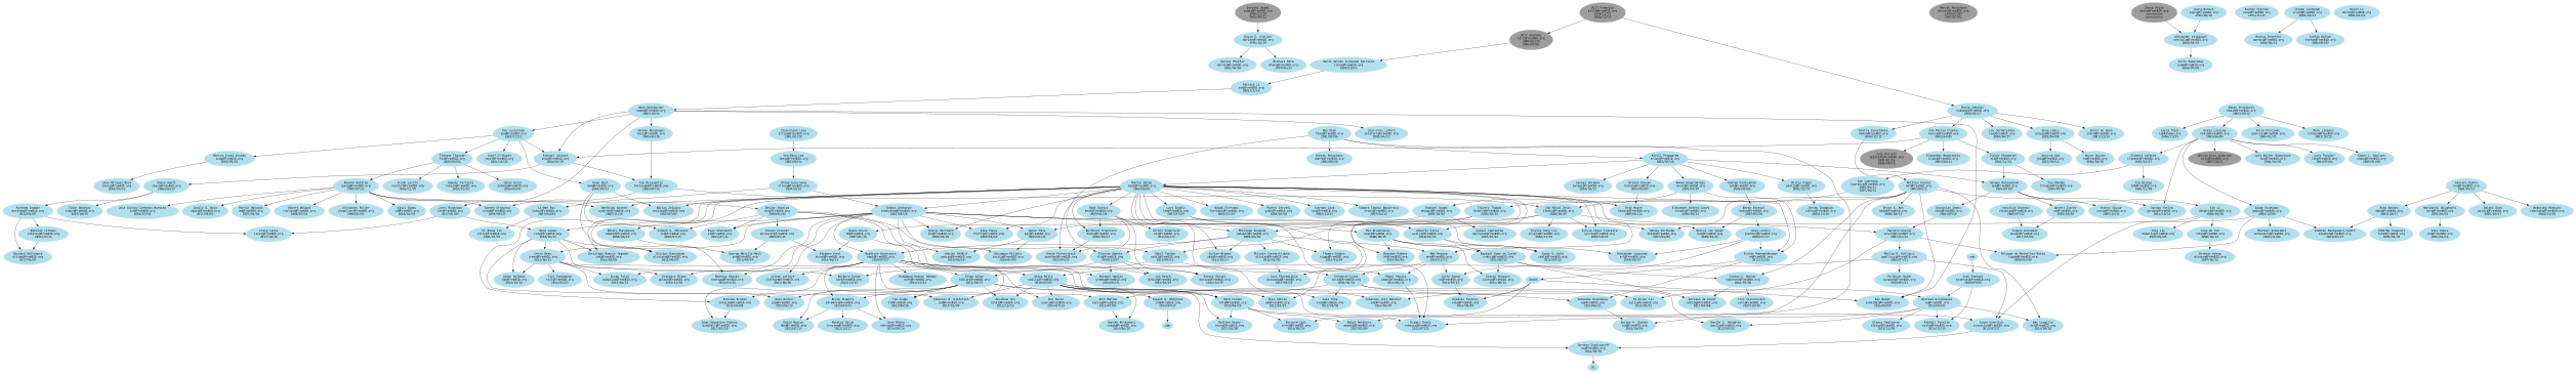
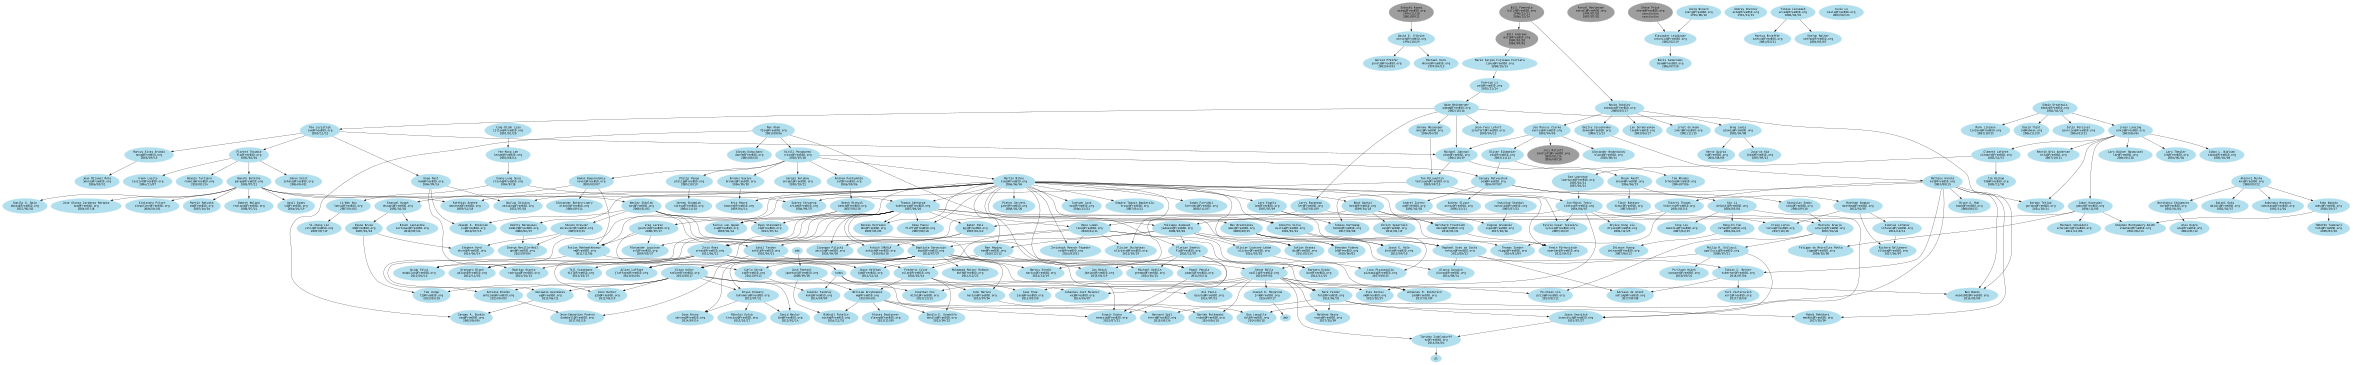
  digraph {
    fontname="JetBrains Mono"
    node [bgcolor=black color=lightblue2 fontname="JetBrains Mono" style=filled]
    edge [fontname="JetBrains Mono"]
    n1 [color=grey62 label="Satoshi Asami\nasami@FreeBSD.org\n1994/11/18\n2001/09/11"]
    n2 [label="David E. O'Brien\nobrien@FreeBSD.org\n1996/10/29"]
    n3 [label="Gerald Pfeifer\ngerald@FreeBSD.org\n2002/04/03"]
    n4 [label="Michael Haro\nmharo@FreeBSD.org\n1999/04/13"]
    n5 [color=grey62 label="Bill Fumerola\nbillf@FreeBSD.org\n1998/11/11\n2006/12/14"]
    n6 [color=grey62 label="Will Andrews\nwill@FreeBSD.org\n2000/03/20\n2006/09/01"]
    n7 [label="Maxim Sobolev\nsobomax@FreeBSD.org\n2000/05/17"]
    n8 [label="Mario Sergio Fujikawa Ferriera\nlioux@FreeBSD.org\n2000/10/14"]
    n9 [label="Dmitry Sivachenko\ndemon@FreeBSD.org\n2000/11/13"]
    n10 [label="Greg Lewis\nglewis@FreeBSD.org\n2002/04/08"]
    n11 [label="Lev Serebryakov\nlev@FreeBSD.org\n2003/06/17"]
    n12 [label="Joe Marcus Clarke\nmarcus@FreeBSD.org\n2002/04/05"]
    n13 [label="Ernst de Haan\nznerd@FreeBSD.org\n2001/11/15"]
    n14 [color=grey62 label="Juli Mallett\njmallett@FreeBSD.org\n2003/01/16\n2006/08/10"]
    n15 [color=grey62 label="Marcel Moolenaar\nmarcel@FreeBSD.org\n1999/07/03\n2007/07/01"]
    n16 [color=grey62 label="Steve Price\nsteve@FreeBSD.org\nxxxx/xx/xx\nxxxx/xx/xx"]
    n17 [label="Alexander Leidinger\nnetchild@FreeBSD.org\n2002/03/19"]
    n18 [label="Boris Samorodov\nbsam@FreeBSD.org\n2006/07/20"]
    n19 [label="Patrick Li\npat@FreeBSD.org\n2001/11/14"]
    n20 [label="Andrey Chernov\nache@FreeBSD.org\n1994/11/15"]
    n21 [label="Jose Alonso Cardenas Marquez\nacm@FreeBSD.org\n2006/07/18"]
    n22 [label="Adam Weinberger\nadamw@FreeBSD.org\n2002/10/16"]
    n23 [label="Michael Johnson\nahze@FreeBSD.org\n2004/10/29"]
    n24 [label="Jean-Yves Lefort\njylefort@FreeBSD.org\n2005/04/12"]
    n25 [label="Larry Rosenman\nler@FreeBSD.org\n2017/01/09"]
    n26 [label="Jeremy Messenger\nmezz@FreeBSD.org\n2004/04/30"]
    n27 [label="Pav Lucistnik\npav@FreeBSD.org\n2003/11/12"]
    n28 [label="Ben Woods\nwoodsb02@FreeBSD.org\n2016/05/09"]
    n29 [label="Shaun Amott\nshaun@FreeBSD.org\n2006/06/19"]
    n30 [label="Tom McLaughlin\ntmclaugh@FreeBSD.org\n2005/09/15"]
    n31 [label="Craig Leres\nleres@FreeBSD.org\n2017/10/10"]
    n32 [label="Rene Ladan\nrene@FreeBSD.org\n2010/04/11"]
    n33 [label="Florent Thoumie\nflz@FreeBSD.org\n2005/03/01"]
-   n34 [label="Josef El-Rayes\njosef@FreeBSD.org\n2004/12/20"]
    n35 [label="Koop Mast\nkwm@FreeBSD.org\n2004/09/14"]
    n36 [label="Marcus Alves Grando\nmnag@FreeBSD.org\n2005/09/15"]
    n37 [label="Adriaan de Groot\nadridg@FreeBSD.org\n2017/09/08"]
    n38 [label="Matthew Seaman\nmatthew@FreeBSD.org\n2012/02/07"]
    n39 [label="Timur Bakeyev\ntimur@FreeBSD.org\n2007/06/07"]
    n40 [label="Soeren Straarup\nxride@FreeBSD.org\n2006/09/27"]
    n41 [label="Ion-Mihai Tetcu\nitetcu@FreeBSD.org\n2006/06/07"]
    n42 [label="Alex Kozlov\nak@FreeBSD.org\n2012/02/29"]
    n43 [label="Alex Dupre\nale@FreeBSD.org\n2004/01/12"]
    n44 [label="Alejandro Pulver\nalepulver@FreeBSD.org\n2006/04/01"]
    n45 [label="Alexander Botero-Lowry\nalexbl@FreeBSD.org\n2006/09/11"]
    n46 [label="Alexey Degtyarev\nalexey@FreeBSD.org\n2013/11/09"]
    n47 [label="Alonso Schaich\nalonso@FreeBSD.org\n2014/08/14"]
    n48 [label="Dmitry Marakasov\namdmi3@FreeBSD.org\n2008/06/19"]
    n49 [label="George Neville-Neil\ngnn@FreeBSD.org\n2013/09/04"]
    n50 [label="Joseph R. Mingrone\njrm@FreeBSD.org\n2016/09/17"]
    jwb
    n52 [label="Andrey Slusar\nanray@FreeBSD.org\n2005/12/11"]
    n53 [label="Antoine Brodin\nantoine@FreeBSD.org\n2013/04/03"]
    n54 [label="Jean-Sebastien Pedron\ndumbbell@FreeBSD.org\n2017/01/10"]
    n55 [label="Marcelo Araujo\naraujo@FreeBSD.org\n2007/04/26"]
    n56 [label="Felippe de Meirelles Motta\nlippe@FreeBSD.org\n2008/03/08"]
    n57 [label="Po-Chien Lin\npclin@FreeBSD.org\n2013/02/11"]
    n58 [label="Philip M. Gollucci\npgollucci@FreeBSD.org\n2008/07/21"]
    n59 [label="Jason Unovitch\njunovitch@FreeBSD.org\n2015/07/27"]
    n60 [label="Po-Chuan Hsieh\nsunpoet@FreeBSD.org\n2010/09/21"]
    n61 [label="Steve Wills\nswills@FreeBSD.org\n2010/09/03"]
    n62 [label="Tilman Linneweh\narved@FreeBSD.org\n2002/10/15"]
    n63 [label="Markus Brueffer\nmarkus@FreeBSD.org\n2004/02/21"]
    n64 [label="Stefan Walter\nstefan@FreeBSD.org\n2006/05/07"]
    n65 [label="Ashish SHUKLA\nashish@FreeBSD.org\n2010/06/10"]
    n66 [label="Alberto Villa\navilla@FreeBSD.org\n2010/01/24"]
    n67 [label="Jason E. Hale\njhale@FreeBSD.org\n2012/09/10"]
    n68 [label="Raphael Kubo da Costa\nrakuco@FreeBSD.org\n2011/08/22"]
    n69 [label="Tobias C. Berner\ntcberner@FreeBSD.org\n2016/07/06"]
    n70 [label="Alexander Logvinov\navl@FreeBSD.org\n2009/05/27"]
    n71 [label="Andrej Zverev\naz@FreeBSD.org\n2005/10/03"]
    n72 [label="Eugene Grosbein\neugen@FreeBSD.org\n2017/03/04"]
    n73 [label="Baptiste Daroussin\nbapt@FreeBSD.org\n2010/07/27"]
    n74 [label="Bryan Drewery\nbdrewery@FreeBSD.org\n2012/07/31"]
    n75 [label="Muhammad Moinur Rahman\nbofh@FreeBSD.org\n2014/12/23"]
    n76 [label="Eitan Adler\neadler@FreeBSD.org\n2011/08/17"]
    n77 [label="Michael Gmelin\ngrembo@FreeBSD.org\n2014/01/21"]
    n78 [label="Jan Beich\njbeich@FreeBSD.org\n2015/01/19"]
    n79 [label="Julien Laffaye\njlaffaye@FreeBSD.org\n2011/06/06"]
    n80 [label="John Marino\nmarino@FreeBSD.org\n2013/07/04"]
    n81 [label="Marius Strobl\nmarius@FreeBSD.org\n2012/12/29"]
    n82 [label="Rodrigo Osorio\nrodrigo@FreeBSD.org\n2014/01/15"]
    n83 [label="Rui Paulo\nrpaulo@FreeBSD.org\n2014/07/15"]
    n84 [label="Sean Bruno\nsbruno@FreeBSD.org\n2014/09/14"]
    n85 [label="David Naylor\ndbn@FreeBSD.org\n2013/01/14"]
    n86 [label="Mikolaj Golub\ntrociny@FreeBSD.org\n2013/10/17"]
    n87 [label="Glen Barber\ngjb@FreeBSD.org\n2012/06/19"]
    n88 [label="Tom Judge\ntj@FreeBSD.org\n2012/05/28"]
    n89 [label="Jonathan Chu\nmilki@FreeBSD.org\n2013/12/15"]
    n90 [label="Veniamin Gvozdikov\nvg@FreeBSD.org\n2013/06/11"]
    n91 [label="Bartek Rutkowski\nrobak@FreeBSD.org\n2014/06/10"]
    n92 [label="Barbara Guida\nbar@FreeBSD.org\n2012/11/25"]
    n93 [label="Beat Gaetzi\nbeat@FreeBSD.org\n2009/01/28"]
    n94 [label="Bernhard Froehlich\ndecke@FreeBSD.org\n2010/03/21"]
    n95 [label="Armin Pirkovitsch\nsperber@FreeBSD.org\n2012/04/15"]
    n96 [label="Ulrich Spoerlein\nuqs@FreeBSD.org\n2012/01/19"]
    n97 [label="Beech Rintoul\nbeech@FreeBSD.org\n2007/05/30"]
    n98 [label="Greg Larkin\nglarkin@FreeBSD.org\n2008/07/17"]
    n99 [label="Marcus von Appen\nmva@FreeBSD.org\n2009/02/16"]
    n100 [label="Carlo Strub\ncs@FreeBSD.org\n2011/09/13"]
    n101 [label="Ruslan Makhmatkhanov\nrm@FreeBSD.org\n2011/11/06"]
    n102 [label="Brendan Fabeny\nbf@FreeBSD.org\n2010/06/02"]
    n103 [label="Alexander Nedotsukov\nbland@FreeBSD.org\n2003/08/14"]
    n104 [label="Bruce A. Mah\nbmah@FreeBSD.org\n2000/08/23"]
    n105 [label="Bernard Spil\nbrnrd@FreeBSD.org\n2015/05/24"]
-   n106 [label="Henrik Brix Andersen\nbrix@FreeBSD.org\n2007/10/31" fillcolor=grey62]
+   n106 [label="Henrik Brix Andersen\nbrix@FreeBSD.org\n2007/10/31"]
    n107 [label="Brooks Davies\nbrooks@FreeBSD.org\n2004/05/03"]
    n108 [label="Kris Moore\nkmoore@FreeBSD.org\n2009/04/14"]
    n109 [label="Chinsan Huang\nchinsan@FreeBSD.org\n2007/06/12"]
    n110 [label="Clement Laforet\nclement@FreeBSD.org\n2003/12/17"]
    n111 [label="Sam Lawrance\nlawrance@FreeBSD.org\n2005/04/11\n2007/02/21"]
    n112 [label="Tim Bishop\ntdb@FreeBSD.org\n2005/11/30"]
    n113 [label="Cheng-Lung Sung\nclsung@FreeBSD.org\n2004/8/18"]
    n114 [label="Li-Wen Hsu\nlwhsu@FreeBSD.org\n2007/04/03"]
    n115 [label="Thomas Abthorpe\ntabthorpe@FreeBSD.org\n2007/08/20"]
    n116 [label="Yi-Jheng Lin\nyzlin@FreeBSD.org\n2009/07/19"]
    n117 [label="Chris Rees\ncrees@FreeBSD.org\n2011/06/11"]
    n118 [label="Grzegorz Blach\ngblach@FreeBSD.org\n2012/11/03"]
    n119 [label="Guido Falsi\nmadpilot@FreeBSD.org\n2012/04/12"]
    n120 [label="Dennis Herrmann\ndhn@FreeBSD.org\n2009/03/03"]
    n121 [label="Dima Panov\nfluffy@FreeBSD.org\n2009/08/10"]
    n122 [label="Gabor Pali\npgj@FreeBSD.org\n2009/04/12"]
    n123 [label="Giuseppe Pilichi\njacula@FreeBSD.org\n2010/04/05"]
    n124 [label="Philippe Audeoud\njadawin@FreeBSD.org\n2008/03/02"]
    n125 [label="Ryan Steinmetz\nzi@FreeBSD.org\n2011/07/14"]
    n126 [label="Christoph Moench-Tegeder\ncmt@FreeBSD.org\n2016/03/01"]
    n127 [label="Colin Percival\ncperciva@FreeBSD.org\n2006/01/31"]
    n128 [label="Mark Felder\nfeld@FreeBSD.org\n2013/06/25"]
    n129 [label="Jason Helfman\njgh@FreeBSD.org\n2011/12/16"]
    n130 [label="Tijl Coosemans\ntijl@FreeBSD.org\n2013/03/27"]
    n131 [label="Mahdi Mokhtari\nmmokhi@FreeBSD.org\n2017/02/09"]
    n132 [label="Matthew Rezny\nrezny@FreeBSD.org\n2017/01/09"]
    n133 [label="Dominic Fandrey\nkami@FreeBSD.org\n2014/09/09"]
    n134 [label="Frederic Culot\nculot@FreeBSD.org\n2010/10/16"]
    n135 [label="Danilo E. Gondolfo\ndanilo@FreeBSD.org\n2013/09/23"]
    n136 [label="Jase Thew\njase@FreeBSD.org\n2012/05/30"]
    n137 [label="William Grzybowski\nwg@FreeBSD.org\n2013/04/01"]
    n138 [label="Dan Langille\ndvl@FreeBSD.org\n2014/08/10"]
    n139 [label="Mikhail Pchelin\nmisha@FreeBSD.org\n2016/11/15"]
    n140 [label="Rusmir Dusko\nnemysis@FreeBSD.org\n2013/07/31"]
    n141 [label="Daichi Goto\ndaichi@FreeBSD.org\n2002/10/17"]
    n142 [label="Alexey Dokuchaev\ndanfe@FreeBSD.org\n2004/08/20"]
    n143 [label="Diane Bruce\ndb@FreeBSD.org\n2007/01/18"]
    n144 [label="Stephen Hurd\nshurd@FreeBSD.org\n2014/06/14"]
    n145 [label="Danilo G. Baio\ndbaio@FreeBSD.org\n2017/05/03"]
    n146 [label="Xin Li\ndelphij@FreeBSD.org\n2006/05/01"]
    n147 [label="Tong Liu\nnemoliu@FreeBSD.org\n2007/04/25"]
    n148 [label="Rong-En Fan\nrafan@FreeBSD.org\n2006/06/23"]
    n149 [label="Torsten Zuehlsdorff\ntz@FreeBSD.org\n2016/06/04"]
    n150 [label="Mathieu Arnold\nmat@FreeBSD.org\n2003/08/15"]
    n151 [label="Gordon Tetlow\ngordon@FreeBSD.org\n2014/10/14"]
    n152 [label="Tobias Kortkamp\ntobik@FreeBSD.org\n2017/02/08"]
    n153 [label="Thierry Thomas\nthierry@FreeBSD.org\n2004/03/15"]
    n154 [label="Dryice Dong Liu\ndryice@FreeBSD.org\n2006/12/25"]
    n155 [label="Sergey A. Osokin\nosa@FreeBSD.org\n2003/06/04"]
    n156 [label="Edwin Groothuis\nedwin@FreeBSD.org\n2002/10/22"]
    n157 [label="Erwin Lansing\nerwin@FreeBSD.org\n2003/06/04"]
    n158 [label="Mark Linimon\nlinimon@FreeBSD.org\n2003/10/23"]
    n159 [label="David Thiel\nlx@Rahman.org\n2006/11/29"]
    n160 [label="Gabor Kovesdan\ngabor@FreeBSD.org\n2006/12/05"]
    n161 [label="Lars Balker Rasmussen\nlbr@FreeBSD.org\n2006/04/30"]
    n162 [label="Lars Thegler\nlth@FreeBSD.org\n2004/05/04"]
    n163 [label="Simon L. Nielsen\nsimon@FreeBSD.org\n2005/01/08"]
    n164 [label="Emanuel Haupt\nehaupt@FreeBSD.org\n2005/10/03"]
-   n165 [label="Ganael Laplanche\nmartymac@FreeBSD.org\n2010/09/24"]
+   n165 [label="Blach Laplanche\nmartymac@FreeBSD.org\n2010/09/24"]
    n166 [label="Oliver Eikemeier\neik@FreeBSD.org\n2003/11/12"]
    n167 [label="Sergey Matveychuk\nsem@FreeBSD.org\n2004/07/07"]
    n168 [label="Tom Rhodes\ntrhodes@FreeBSD.org\n2004/07/06"]
    n169 [label="Stanislav Sedov\nstas@FreeBSD.org\n2006/09/18"]
    n170 [label="Michael Scheidell\nscheidell@FreeBSD.org\n2011/11/06"]
    n171 [label="Stephen Montgomery-Smith\nstephen@FreeBSD.org\n2011/06/13"]
    n172 [label="Babak Farrokhi\nfarrokhi@FreeBSD.org\n2006/11/07"]
    n173 [label="Max Khon\nfjoe@FreeBSD.org\n2001/08/06"]
    n174 [label="Florian Smeets\nflo@FreeBSD.org\n2010/12/07"]
    n175 [label="Kirill Ponomarew\nkrion@FreeBSD.org\n2003/07/20"]
    n176 [label="Martin Wilke\nmiwi@FreeBSD.org\n2006/06/04"]
    n177 [label="Roman Bogorodskiy\nnovel@FreeBSD.org\n2005/03/07"]
    n178 [label="Philip Paeps\nphilip@FreeBSD.org\n2005/10/19"]
    n179 [label="Andrew Pantyukhin\nsat@FreeBSD.org\n2006/05/06"]
    n180 [label="Sergei Kolobov\nsergei@FreeBSD.org\n2003/10/21"]
    n181 [label="Renato Botelho\ngarga@FreeBSD.org\n2005/07/11"]
    n182 [label="Johan Selst\njohans@FreeBSD.org\n2006/04/01"]
    n183 [label="Frank Laszlo\nlaszlof@FreeBSD.org\n2006/11/07"]
    n184 [label="Romain Tartiere\nromain@FreeBSD.org\n2010/01/24"]
    n185 [label="Matthias Andree\nmandree@FreeBSD.org\n2009/11/18"]
    n186 [label="Martin Matuska\nmm@FreeBSD.org\n2007/04/04"]
    n187 [label="Robert Noland\nrnoland@FreeBSD.org\n2008/07/21"]
    n188 [label="Vasil Dimov\nvd@FreeBSD.org\n2006/01/19"]
    n189 [label="Wesley Shields\nwxs@FreeBSD.org\n2008/01/03"]
    n190 [label="Pietro Cerutti\ngahr@FreeBSD.org\n2008/02/20"]
    n191 [label="Sahil Tandon\nsahil@FreeBSD.org\n2010/04/11"]
    n192 [label="Joseph S. Atkinson\njsa@FreeBSD.org\n2010/07/15"]
    n193 [label="Steven Kreuzer\nskreuzer@FreeBSD.org\n2009/03/25"]
    koobs
    n195 [label="Herve Quiroz\nhq@FreeBSD.org\n2004/08/05"]
    n196 [label="Jung-uk Kim\njkim@FreeBSD.org\n2007/09/12"]
    n197 [label="Ying-Chieh Liao\nijliao@FreeBSD.org\n2001/01/20"]
    n198 [label="Yen-Ming Lee\nleeym@FreeBSD.org\n2002/08/14"]
    n199 [label="Sylvio Cesar Teixeira\nsylvio@FreeBSD.org\n2009/10/29"]
    n200 [label="Olivier Cochard-Labbe\nolivier@FreeBSD.org\n2016/02/02"]
    n201 [label="Thomas Zander\nriggs@FreeBSD.org\n2014/01/09"]
    n202 [label="Sofian Brabez\nsbz@FreeBSD.org\n2011/03/14"]
    n203 [label="Wen Heping\nwen@FreeBSD.org\n2010/12/13"]
    n204 [label="Luca Pizzamiglio\npizzamig@FreeBSD.org\n2017/08/25"]
    n205 [label="Pawel Pekala\npawel@FreeBSD.org\n2011/03/11"]
    n206 [label="Johannes M. Dieterich\njmd@FreeBSD.org\n2017/01/09"]
    n207 [label="Jean Milanez Melo\njmelo@FreeBSD.org\n2006/03/31"]
    n208 [label="Joerg Wunsch\njoerg@FreeBSD.org\n1994/08/22"]
    n209 [label="Josh Paetzel\njpaetzel@FreeBSD.org\n2008/09/05"]
    pi
    n211 [label="Kevin Lo\nkevlo@FreeBSD.org\n2003/02/21"]
    n212 [label="Akinori Musha\nknu@FreeBSD.org\n2000/03/22"]
    n213 [label="Maho Nakata\nmaho@FreeBSD.org\n2002/10/17"]
    n214 [label="Nobutaka Mantani\nnobutaka@FreeBSD.org\n2001/11/02"]
    n215 [label="Norikatsu Shigemura\nnork@FreeBSD.org\n2002/04/01"]
    n216 [label="TAKATSU Tomonari\ntota@FreeBSD.org\n2009/03/30"]
    n217 [label="Jeremy Chadwick\nkoitsu@FreeBSD.org\n2006/11/10"]
    n218 [label="Niclas Zeising\nzeising@FreeBSD.org\n2012/07/03"]
    n219 [label="Lars Engels\nlme@FreeBSD.org\n2007/07/09"]
    n220 [label="Max Brazhnikov\nmakc@FreeBSD.org\n2008/08/25"]
    n221 [label="Juergen Lock\nnox@FreeBSD.org\n2006/12/22"]
    n222 [label="Olivier Duchateau\nolivierd@FreeBSD.org\n2012/05/29"]
    n223 [label="Edward Tomasz Napierala\ntrasz@FreeBSD.org\n2007/04/12"]
    n224 [label="Nikolai Lifanov\nlifanov@FreeBSD.org\n2016/12/11"]
    n225 [label="Richard Gallamore\nultima@FreeBSD.org\n2017/06/07"]
    n226 [label="Yuri Victorovich\nyuri@FreeBSD.org\n2017/10/30"]
    n227 [label="Johannes Jost Meixner\nxmj@FreeBSD.org\n2014/04/07"]
    n228 [label="Vsevolod Stakhov\nvsevolod@FreeBSD.org\n2005/07/22"]
    ade
    n1 -> n2
    n2 -> n3
    n2 -> n4
    n5 -> n6
    n5 -> n7
    n6 -> n8
    n7 -> n9
    n7 -> n10
    n7 -> n11
    n7 -> n12
    n7 -> n13
    n8 -> n19
    n9 -> n150
    n10 -> n195
    n10 -> n196
    n12 -> n14
    n12 -> n23
    n12 -> n103
    n12 -> n166
    n16 -> n17
    n17 -> n18
    n19 -> n22
    n22 -> n23
    n22 -> n24
    n22 -> n25
    n22 -> n26
    n22 -> n27
    n22 -> n28
    n23 -> n29
    n23 -> n30
    n25 -> n31
    n25 -> n32
    n26 -> n30
    n27 -> n23
    n27 -> n33
-   n27 -> n34
    n27 -> n35
    n27 -> n36
    n29 -> n38
    n29 -> n39
    n30 -> n40
    n30 -> n41
    n32 -> n92
    n32 -> n117
    n32 -> n126
    n32 -> n129
    n32 -> n206
    n32 -> n222
    n33 -> n181
    n33 -> n182
    n33 -> n183
    n33 -> n184
    n35 -> n82
    n35 -> n192
    n35 -> n218
    n36 -> n207
    n38 -> n31
    n38 -> n224
    n38 -> n225
    n41 -> n42
    n41 -> n55
    n41 -> n154
    n41 -> n191
    n41 -> n199
    n48 -> n49
    n50 -> jwb
    n53 -> n54
    n55 -> n56
    n55 -> n57
    n55 -> n58
    n58 -> n59
    n58 -> n60
    n58 -> n61
    n59 -> n149
    n61 -> n50
    n61 -> n57
    n61 -> n83
    n61 -> n89
    n61 -> n91
    n61 -> n128
    n61 -> n132
    n61 -> n149
    n61 -> n206
    n61 -> n227
    n62 -> n63
    n62 -> n64
    n66 -> n67
    n66 -> n68
    n68 -> n37
    n68 -> n47
    n68 -> n69
    n69 -> n37
    n69 -> n226
    n71 -> n72
    n73 -> n54
    n73 -> n74
    n73 -> n75
    n73 -> n76
    n73 -> n77
    n73 -> n78
    n73 -> n79
    n73 -> n80
    n73 -> n81
    n73 -> n82
    n73 -> n83
    n73 -> n84
    n74 -> n84
    n74 -> n85
    n74 -> n86
    n76 -> n42
    n76 -> n53
    n76 -> n74
    n76 -> n85
    n76 -> n87
    n76 -> n88
    n76 -> n89
    n76 -> n90
    n80 -> n91
    n90 -> n155
    n93 -> n81
    n93 -> n94
    n93 -> n95
    n93 -> n96
    n94 -> n95
    n97 -> n98
    n97 -> n99
    n98 -> n70
    n98 -> n100
    n98 -> n101
    n100 -> n133
    n101 -> n90
    n101 -> koobs
    n107 -> n108
    n110 -> n111
    n110 -> n112
    n111 -> n41
    n113 -> n114
    n113 -> n115
    n114 -> n116
    n115 -> n32
    n115 -> n65
    n115 -> n66
    n115 -> n70
    n115 -> n73
    n115 -> n79
    n115 -> n117
    n115 -> n118
    n115 -> n119
    n115 -> n120
    n115 -> n121
    n115 -> n122
    n115 -> n123
    n115 -> n124
    n115 -> n125
    n117 -> n87
    n117 -> n118
    n117 -> n119
    n117 -> n128
    n117 -> n129
    n117 -> n130
    n122 -> n65
    n122 -> n123
    n124 -> n73
    n124 -> n174
    n124 -> n200
    n124 -> n201
    n124 -> n202
    n124 -> n203
    n128 -> n59
    n128 -> n105
    n128 -> n131
    n128 -> n132
    n134 -> n80
    n134 -> n135
    n134 -> n136
    n134 -> n137
    n137 -> n46
    n137 -> n135
    n137 -> n138
    n137 -> n139
    n137 -> n140
    n143 -> n88
    n143 -> n144
    n146 -> n59
    n146 -> n147
    n146 -> n148
    n148 -> n109
    n149 -> pi
    n150 -> n28
    n150 -> n69
    n150 -> n104
    n150 -> n131
    n150 -> n138
    n150 -> n151
    n150 -> n152
    n150 -> n153
    n153 -> n124
    n153 -> n201
    n156 -> n127
    n156 -> n157
    n156 -> n158
    n156 -> n159
    n157 -> n106
    n157 -> n110
    n157 -> n151
    n157 -> n160
    n157 -> n161
    n157 -> n162
    n157 -> n163
    n160 -> n56
    n160 -> n122
    n160 -> n170
    n160 -> n171
    n164 -> n143
    n164 -> n165
    n166 -> n167
    n166 -> n168
    n167 -> n52
    n167 -> n71
    n167 -> n146
    n167 -> n169
    n169 -> n55
    n173 -> n142
    n173 -> n155
    n173 -> n174
    n173 -> n175
    n174 -> n77
    n174 -> n78
    n174 -> n92
    n174 -> n136
    n175 -> n107
    n175 -> n167
    n175 -> n176
    n175 -> n177
    n175 -> n178
    n175 -> n179
    n175 -> n180
    n176 -> n48
    n176 -> n53
    n176 -> n66
    n176 -> n93
    n176 -> n94
    n176 -> n95
    n176 -> n99
    n176 -> n101
    n176 -> n102
    n176 -> n108
    n176 -> n115
    n176 -> n120
    n176 -> n121
    n176 -> n126
    n176 -> n140
    n176 -> n172
    n176 -> n185
    n176 -> n190
    n176 -> n199
    n176 -> n202
    n176 -> n203
    n176 -> n205
    n176 -> n218
    n176 -> n219
    n176 -> n220
    n176 -> n221
    n176 -> n222
    n176 -> n223
    n177 -> n45
    n177 -> n101
    n177 -> n164
    n178 -> n217
    n179 -> n97
    n181 -> n21
    n181 -> n40
    n181 -> n44
    n181 -> n145
    n181 -> n185
    n181 -> n186
    n181 -> n187
    n181 -> n188
    n181 -> n189
    n189 -> n61
    n189 -> n125
    n189 -> n140
    n189 -> n191
    n189 -> n192
    n189 -> n193
    n191 -> n76
    n191 -> n134
    n193 -> n49
    n193 -> n144
    koobs -> n28
    koobs -> n105
    koobs -> n133
    koobs -> n227
    n197 -> n198
    n198 -> n113
    n200 -> n204
    n203 -> n100
    n203 -> n134
    n203 -> n205
    n205 -> n140
    n208 -> n17
    n209 -> n137
    n209 -> n139
    n212 -> n141
    n212 -> n213
    n212 -> n214
    n212 -> n215
    n213 -> n171
    n213 -> n216
    n215 -> n43
    n219 -> n152
    n219 -> n204
    n220 -> n47
    n220 -> n67
    n220 -> n68
    n220 -> n102
    n224 -> n225
    n228 -> n72
    ade -> n209
  }
